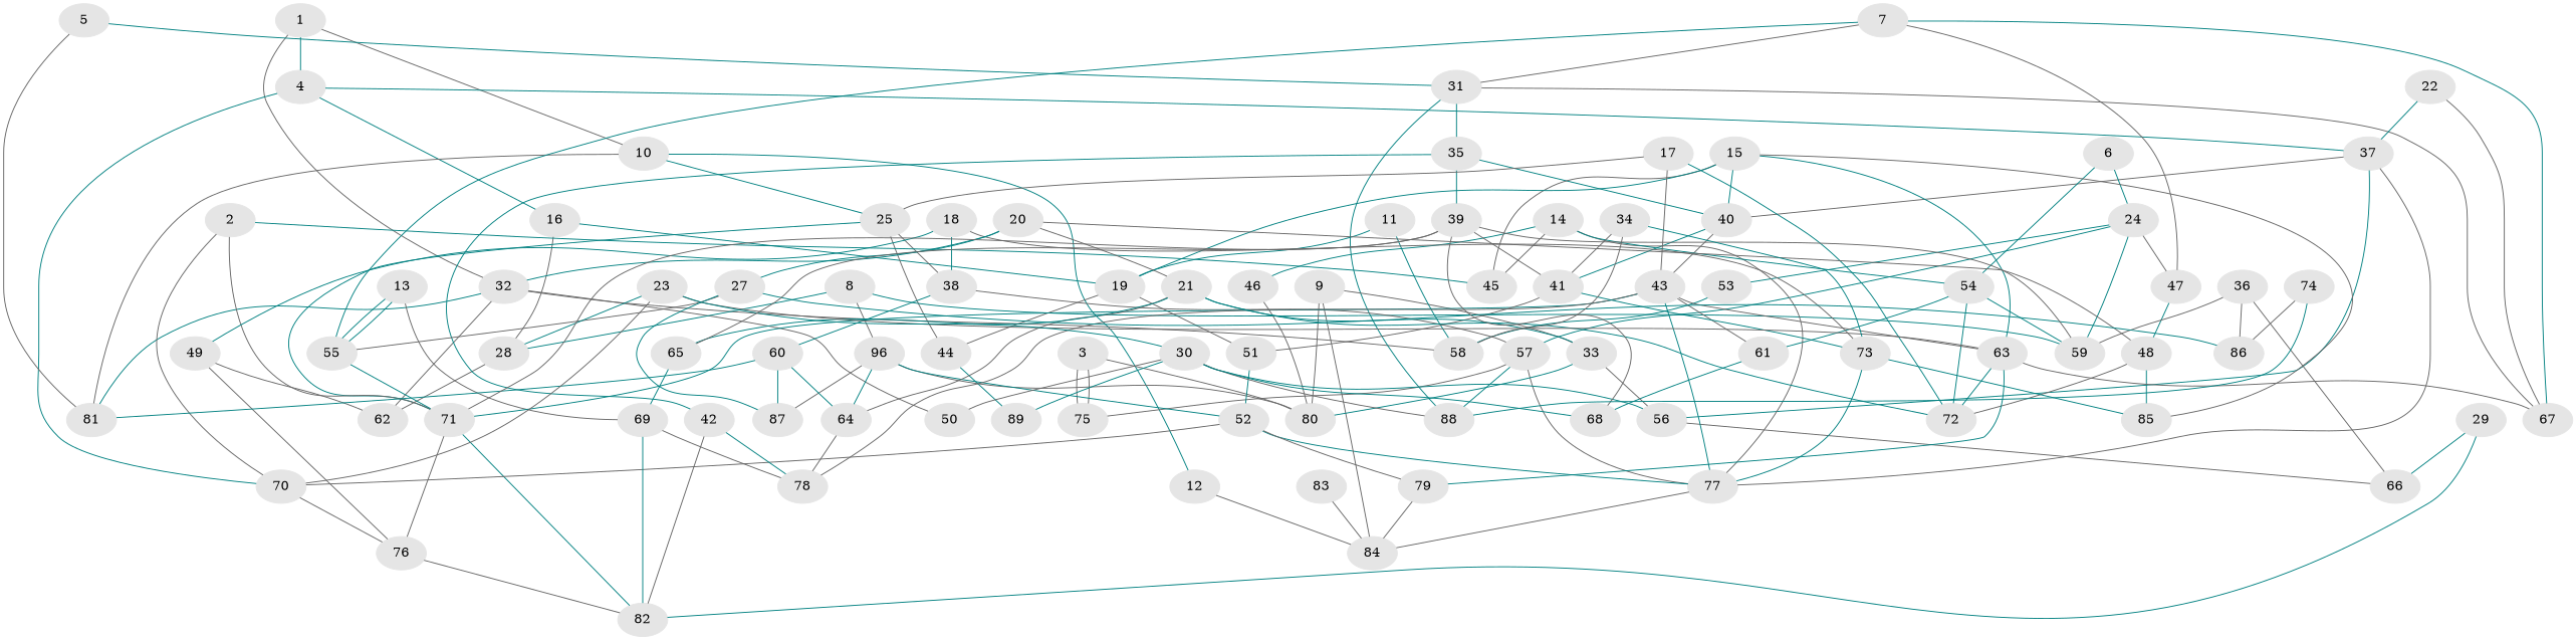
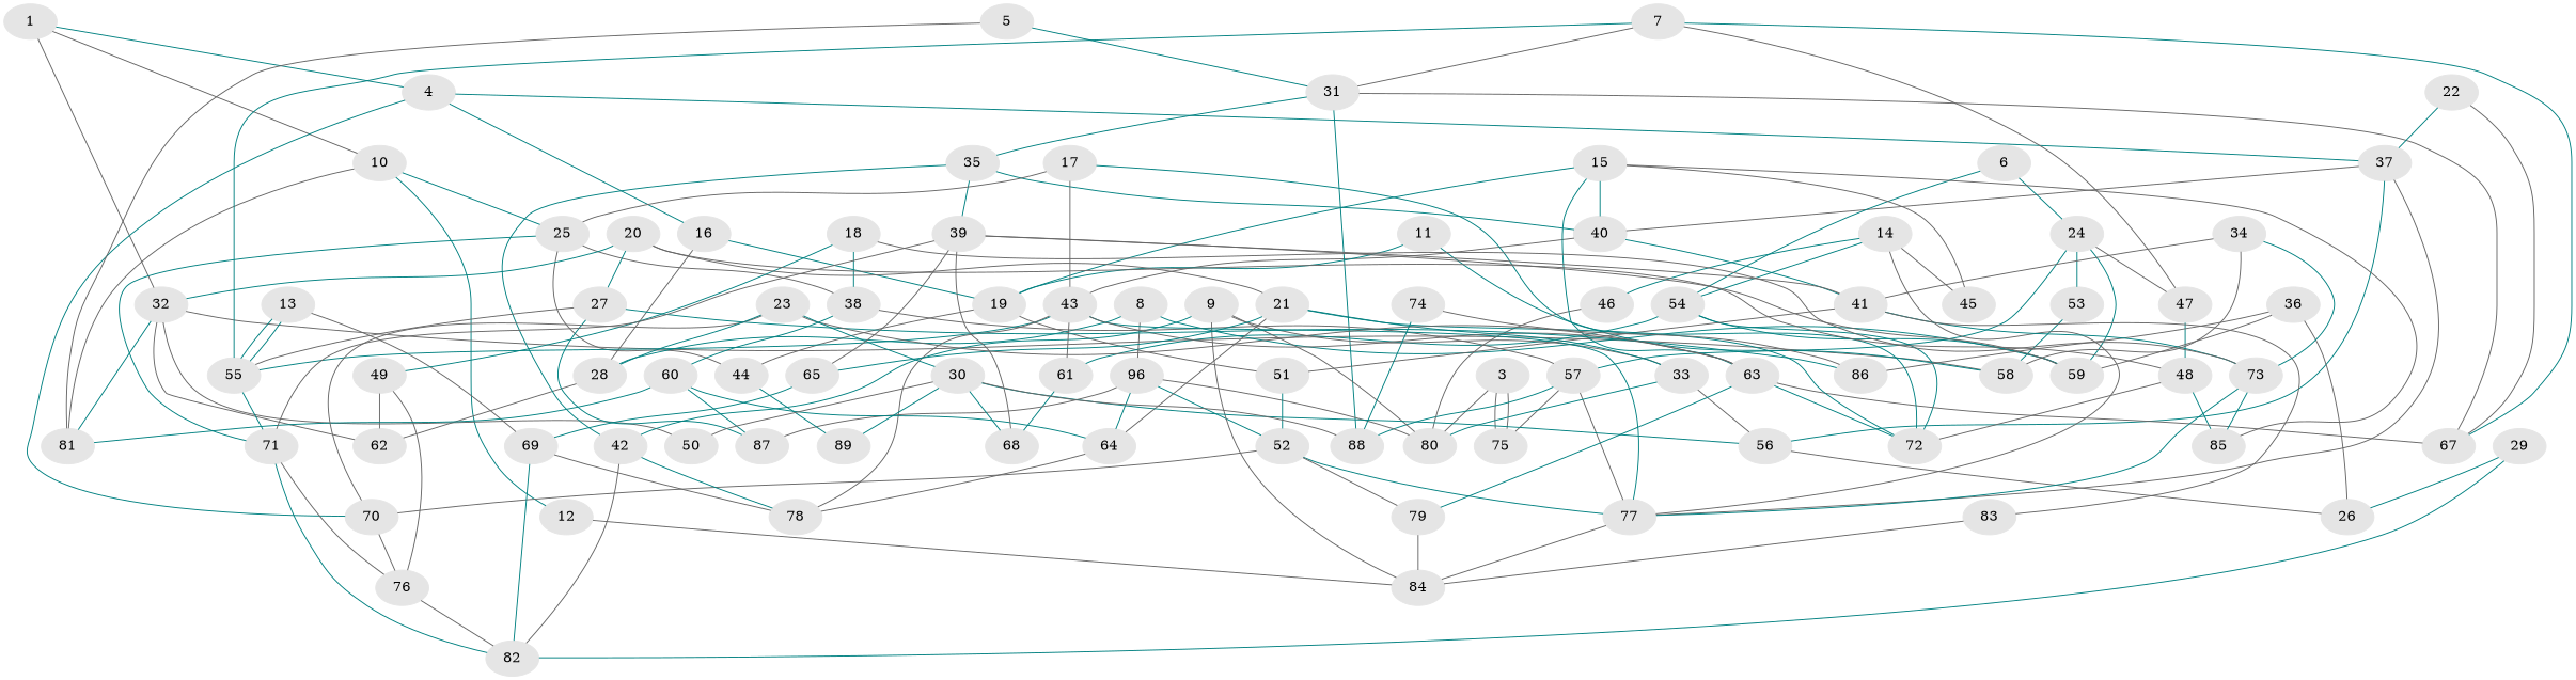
  graph {
    node [color=gray90 style=filled]
    edge [color=teal]
    1
    4
    10
    32
    70
    16
    37
    81
    12
    25
    58
    62
    50
-   2
    45
    71
    29
-   66
+   66 [label=26]
    82
    76
    3
    75
    80
    28
    19
    77
    40
    56
    5
    31
    67
    88
    35
    6
    24
    54
    47
    59
    53
    57
    72
    61
    7
    55
    48
    n46 [label=96]
    8
    64
    52
    87
    9
    33
    42
    84
    78
    38
    44
    11
    51
    13
    69
    14
    46
    15
    63
    85
    36
    86
    43
    41
    79
    17
    18
    49
    73
    60
    89
    20
    21
    27
    65
    22
    23
    30
    68
    39
    34
    83
    74
    1 -- 4
    1 -- 10 [color=gray40]
    1 -- 32 [color=gray40]
    4 -- 70
    4 -- 16
    4 -- 37
    10 -- 81 [color=gray40]
    10 -- 12
    10 -- 25
    32 -- 81
    32 -- 58 [color=gray40]
    32 -- 62 [color=gray40]
    32 -- 50 [color=gray40]
    70 -- 76 [color=gray40]
    16 -- 28 [color=gray40]
    16 -- 19
    37 -- 77 [color=gray40]
    37 -- 40 [color=gray40]
    37 -- 56
    12 -- 84 [color=gray40]
    25 -- 71
    25 -- 38 [color=gray40]
    25 -- 44 [color=gray40]
-   2 -- 70 [color=gray40]
-   2 -- 45
-   2 -- 71 [color=gray40]
    71 -- 82
    71 -- 76 [color=gray40]
    29 -- 66
    29 -- 82
    76 -- 82 [color=gray40]
    3 -- 75 [color=gray40]
    3 -- 75 [color=gray40]
    3 -- 80 [color=gray40]
    28 -- 62 [color=gray40]
    19 -- 44 [color=gray40]
    19 -- 51 [color=gray40]
    77 -- 84 [color=gray40]
    40 -- 43 [color=gray40]
    40 -- 41
    56 -- 66 [color=gray40]
    5 -- 81 [color=gray40]
    5 -- 31
    31 -- 67 [color=gray40]
    31 -- 88
    31 -- 35
    35 -- 40
    35 -- 42
    35 -- 39
    6 -- 24
    6 -- 54
    24 -- 47 [color=gray40]
    24 -- 59
    24 -- 53
    24 -- 57
    54 -- 59
    54 -- 72
    54 -- 61
    47 -- 48
    53 -- 58
    57 -- 75 [color=gray40]
    57 -- 77 [color=gray40]
    57 -- 88
    61 -- 68
    7 -- 31 [color=gray40]
    7 -- 67
    7 -- 47 [color=gray40]
    7 -- 55
    55 -- 71
    48 -- 72 [color=gray40]
    48 -- 85
    n46 -- 80 [color=gray40]
    n46 -- 64
    n46 -- 52
    n46 -- 87 [color=gray40]
    8 -- 28
    8 -- 59
    8 -- n46 [color=gray40]
    64 -- 78 [color=gray40]
    52 -- 70 [color=gray40]
    52 -- 77
    52 -- 79 [color=gray40]
    9 -- 80 [color=gray40]
    9 -- 33 [color=gray40]
+   9 -- 42
    9 -- 84 [color=gray40]
    33 -- 80
    33 -- 56 [color=gray40]
    42 -- 82 [color=gray40]
    42 -- 78
    38 -- 57 [color=gray40]
    38 -- 60
    44 -- 89
    11 -- 58
    11 -- 19
    51 -- 52
    13 -- 55
    13 -- 55
    13 -- 69 [color=gray40]
    69 -- 82
    69 -- 78 [color=gray40]
    14 -- 45 [color=gray40]
    14 -- 77 [color=gray40]
    14 -- 54
    14 -- 46
    46 -- 80 [color=gray40]
    15 -- 45 [color=gray40]
    15 -- 19
    15 -- 40
    15 -- 63
    15 -- 85 [color=gray40]
    63 -- 67 [color=gray40]
    63 -- 72
    63 -- 79
    36 -- 66 [color=gray40]
    36 -- 59 [color=gray40]
    36 -- 86 [color=gray40]
    43 -- 77
    43 -- 61 [color=gray40]
-   43 -- 71
+   43 -- 55
    43 -- 78 [color=gray40]
    43 -- 63 [color=gray40]
    41 -- 51 [color=gray40]
    41 -- 73
+   41 -- 83 [color=gray40]
    79 -- 84 [color=gray40]
    17 -- 25 [color=gray40]
    17 -- 72
    17 -- 43 [color=gray40]
    18 -- 38
    18 -- 49
    18 -- 73 [color=gray40]
    49 -- 62 [color=gray40]
    49 -- 76 [color=gray40]
    73 -- 77
    73 -- 85
    60 -- 81
    60 -- 64
    60 -- 87
    20 -- 32
    20 -- 48 [color=gray40]
    20 -- 21 [color=gray40]
    20 -- 27
    21 -- 72
    21 -- 64 [color=gray40]
    21 -- 33
    21 -- 65
    27 -- 55 [color=gray40]
    27 -- 87
    27 -- 86
    65 -- 69
    22 -- 37
    22 -- 67 [color=gray40]
    23 -- 70 [color=gray40]
    23 -- 28
    23 -- 63 [color=gray40]
    23 -- 30
    30 -- 50 [color=gray40]
    30 -- 56
    30 -- 88 [color=gray40]
    30 -- 89
    30 -- 68
    39 -- 71 [color=gray40]
    39 -- 59 [color=gray40]
    39 -- 41 [color=gray40]
    39 -- 65 [color=gray40]
    39 -- 68 [color=gray40]
    34 -- 58 [color=gray40]
    34 -- 41 [color=gray40]
    34 -- 73
    83 -- 84 [color=gray40]
    74 -- 88
    74 -- 86 [color=gray40]
  }
